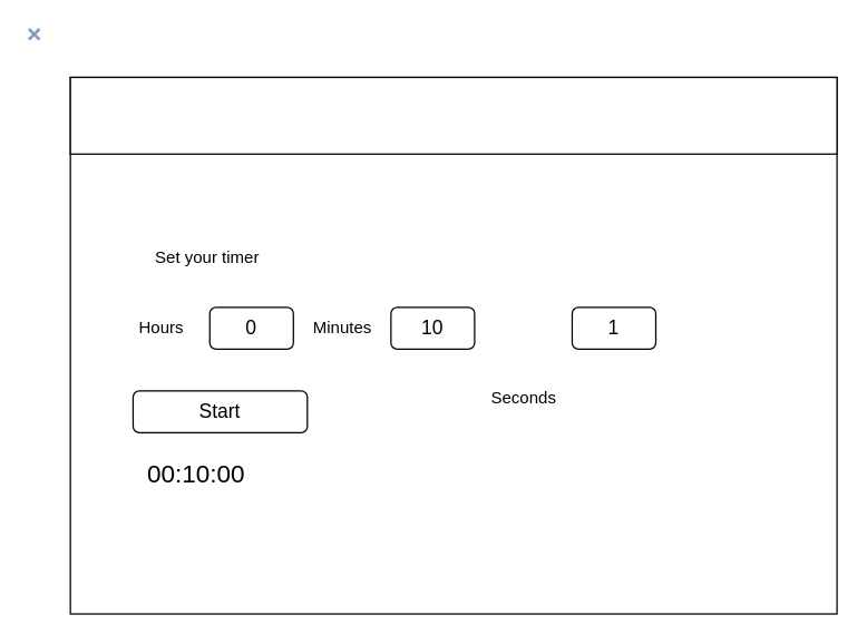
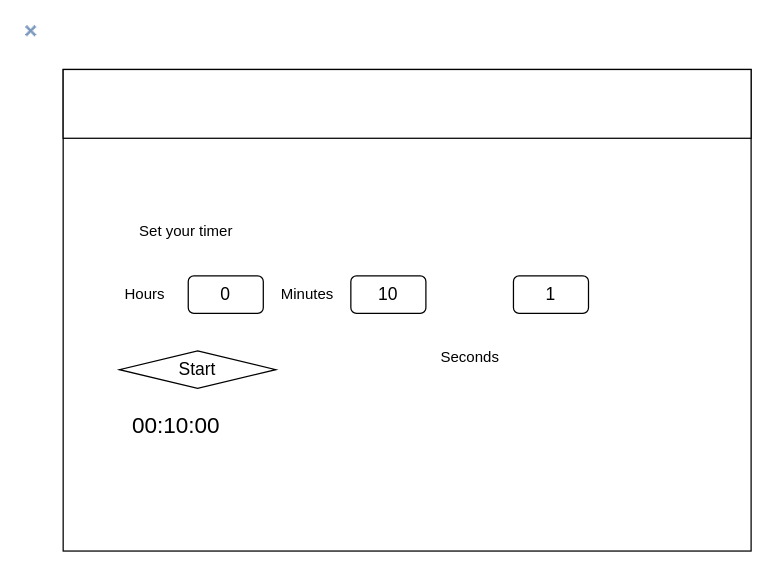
  <mxCell id="0" />
  <mxCell id="1" parent="0" />
  <mxCell id="2" value="" style="rounded=0;whiteSpace=wrap;html=1;" parent="1" vertex="1"><mxGeometry x="50" y="55" width="550" height="385" as="geometry" /></mxCell>
  <mxCell id="3" value="" style="rounded=0;whiteSpace=wrap;html=1;" parent="1" vertex="1"><mxGeometry x="50" y="55" width="550" height="55" as="geometry" /></mxCell>
  <mxCell id="4" value="Set your timer" style="text;html=1;align=center;verticalAlign=middle;resizable=0;points=[];autosize=1;strokeColor=none;fillColor=none;" parent="1" vertex="1"><mxGeometry x="97.5" y="170" width="100" height="30" as="geometry" /></mxCell>
- <mxCell id="5" value="Start" style="rounded=1;whiteSpace=wrap;html=1;fontSize=14;" parent="1" vertex="1"><mxGeometry x="95" y="280" width="125" height="30" as="geometry" /></mxCell>
+ <mxCell id="5" value="Start" style="rhombus;whiteSpace=wrap;html=1;fontSize=14;" parent="1" vertex="1"><mxGeometry x="95" y="280" width="125" height="30" as="geometry" /></mxCell>
  <mxCell id="6" value="0" style="rounded=1;whiteSpace=wrap;html=1;fontSize=14;" parent="1" vertex="1"><mxGeometry x="150" y="220" width="60" height="30" as="geometry" /></mxCell>
  <mxCell id="7" value="10" style="rounded=1;whiteSpace=wrap;html=1;fontSize=14;" parent="1" vertex="1"><mxGeometry x="280" y="220" width="60" height="30" as="geometry" /></mxCell>
  <mxCell id="8" value="1" style="rounded=1;whiteSpace=wrap;html=1;fontSize=14;" parent="1" vertex="1"><mxGeometry x="410" y="220" width="60" height="30" as="geometry" /></mxCell>
  <mxCell id="9" value="Hours" style="text;html=1;align=center;verticalAlign=middle;resizable=0;points=[];autosize=1;strokeColor=none;fillColor=none;" parent="1" vertex="1"><mxGeometry x="85" y="220" width="60" height="30" as="geometry" /></mxCell>
  <mxCell id="10" value="Minutes" style="text;html=1;align=center;verticalAlign=middle;resizable=0;points=[];autosize=1;strokeColor=none;fillColor=none;" parent="1" vertex="1"><mxGeometry x="210" y="220" width="70" height="30" as="geometry" /></mxCell>
  <mxCell id="11" value="Seconds" style="text;html=1;align=center;verticalAlign=middle;resizable=0;points=[];autosize=1;strokeColor=none;fillColor=none;" parent="1" vertex="1"><mxGeometry x="340" y="270" width="70" height="30" as="geometry" /></mxCell>
  <mxCell id="12" value="" style="shape=image;verticalLabelPosition=bottom;labelBackgroundColor=default;verticalAlign=top;aspect=fixed;imageAspect=0;image=data:image/png,iVBORw0KGgoAAAANSUhEUgAAAAkAAAAJAQMAAADaX5RTAAAABlBMVEV7mr3///+wksspAAAAAnRSTlP/AOW3MEoAAAAdSURBVAgdY9jXwCDDwNDRwHCwgeExmASygSL7GgB12QiqNHZZIwAAAABJRU5ErkJggg==;" parent="1" vertex="1"><mxGeometry width="9" height="9" as="geometry" x="20" y="20" /></mxCell>
  <mxCell id="13" value="00:10:00" style="text;html=1;align=center;verticalAlign=middle;resizable=0;points=[];autosize=1;strokeColor=none;fillColor=none;fontSize=18;" parent="1" vertex="1"><mxGeometry x="95" y="320" width="90" height="40" as="geometry" /></mxCell>
